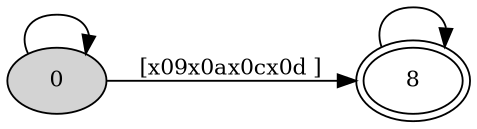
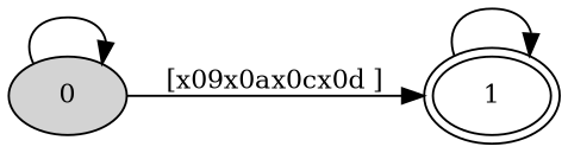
  digraph {
    rankdir=LR
    node [fontsize=12 shape=ellipse style=filled]
    edge [fontsize=12]
    0 [fillcolor="#d3d3d3ff" peripheries=1]
-   1 [fillcolor=white peripheries=2 label=8]
+   1 [fillcolor=white peripheries=2]
    0 -> 0
    0 -> 1 [label="[\x09\x0a\x0c\x0d ]"]
    1 -> 1
  }
